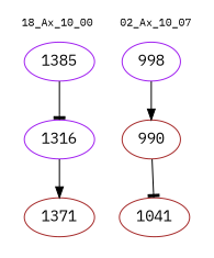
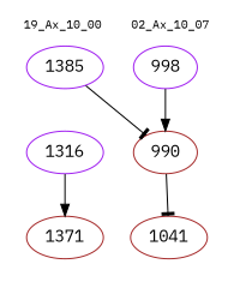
  digraph {
    fontname="IBM Plex Mono"
    node [color=purple fontname="IBM Plex Mono"]
    edge [arrowhead=tee color=black fontname="IBM Plex Mono"]
    n1 [label=1385]
    n2 [label=1316]
    n3 [color=brown label=1371]
    n4 [label=998]
    n5 [color=brown label=990]
    n6 [color=brown label=1041]
    subgraph cluster_1 {
      color=white
      fontsize=10
-     label="18_Ax_10_00"
+     label="19_Ax_10_00"
      n1
      n2
      n3
    }
    subgraph cluster_2 {
      color=white
      fontsize=10
      label="02_Ax_10_07"
      n4
      n5
      n6
    }
-   n1 -> n2
+   n1 -> n5
    n2 -> n3 [arrowhead=normal]
    n4 -> n5 [arrowhead=normal]
    n5 -> n6
  }
